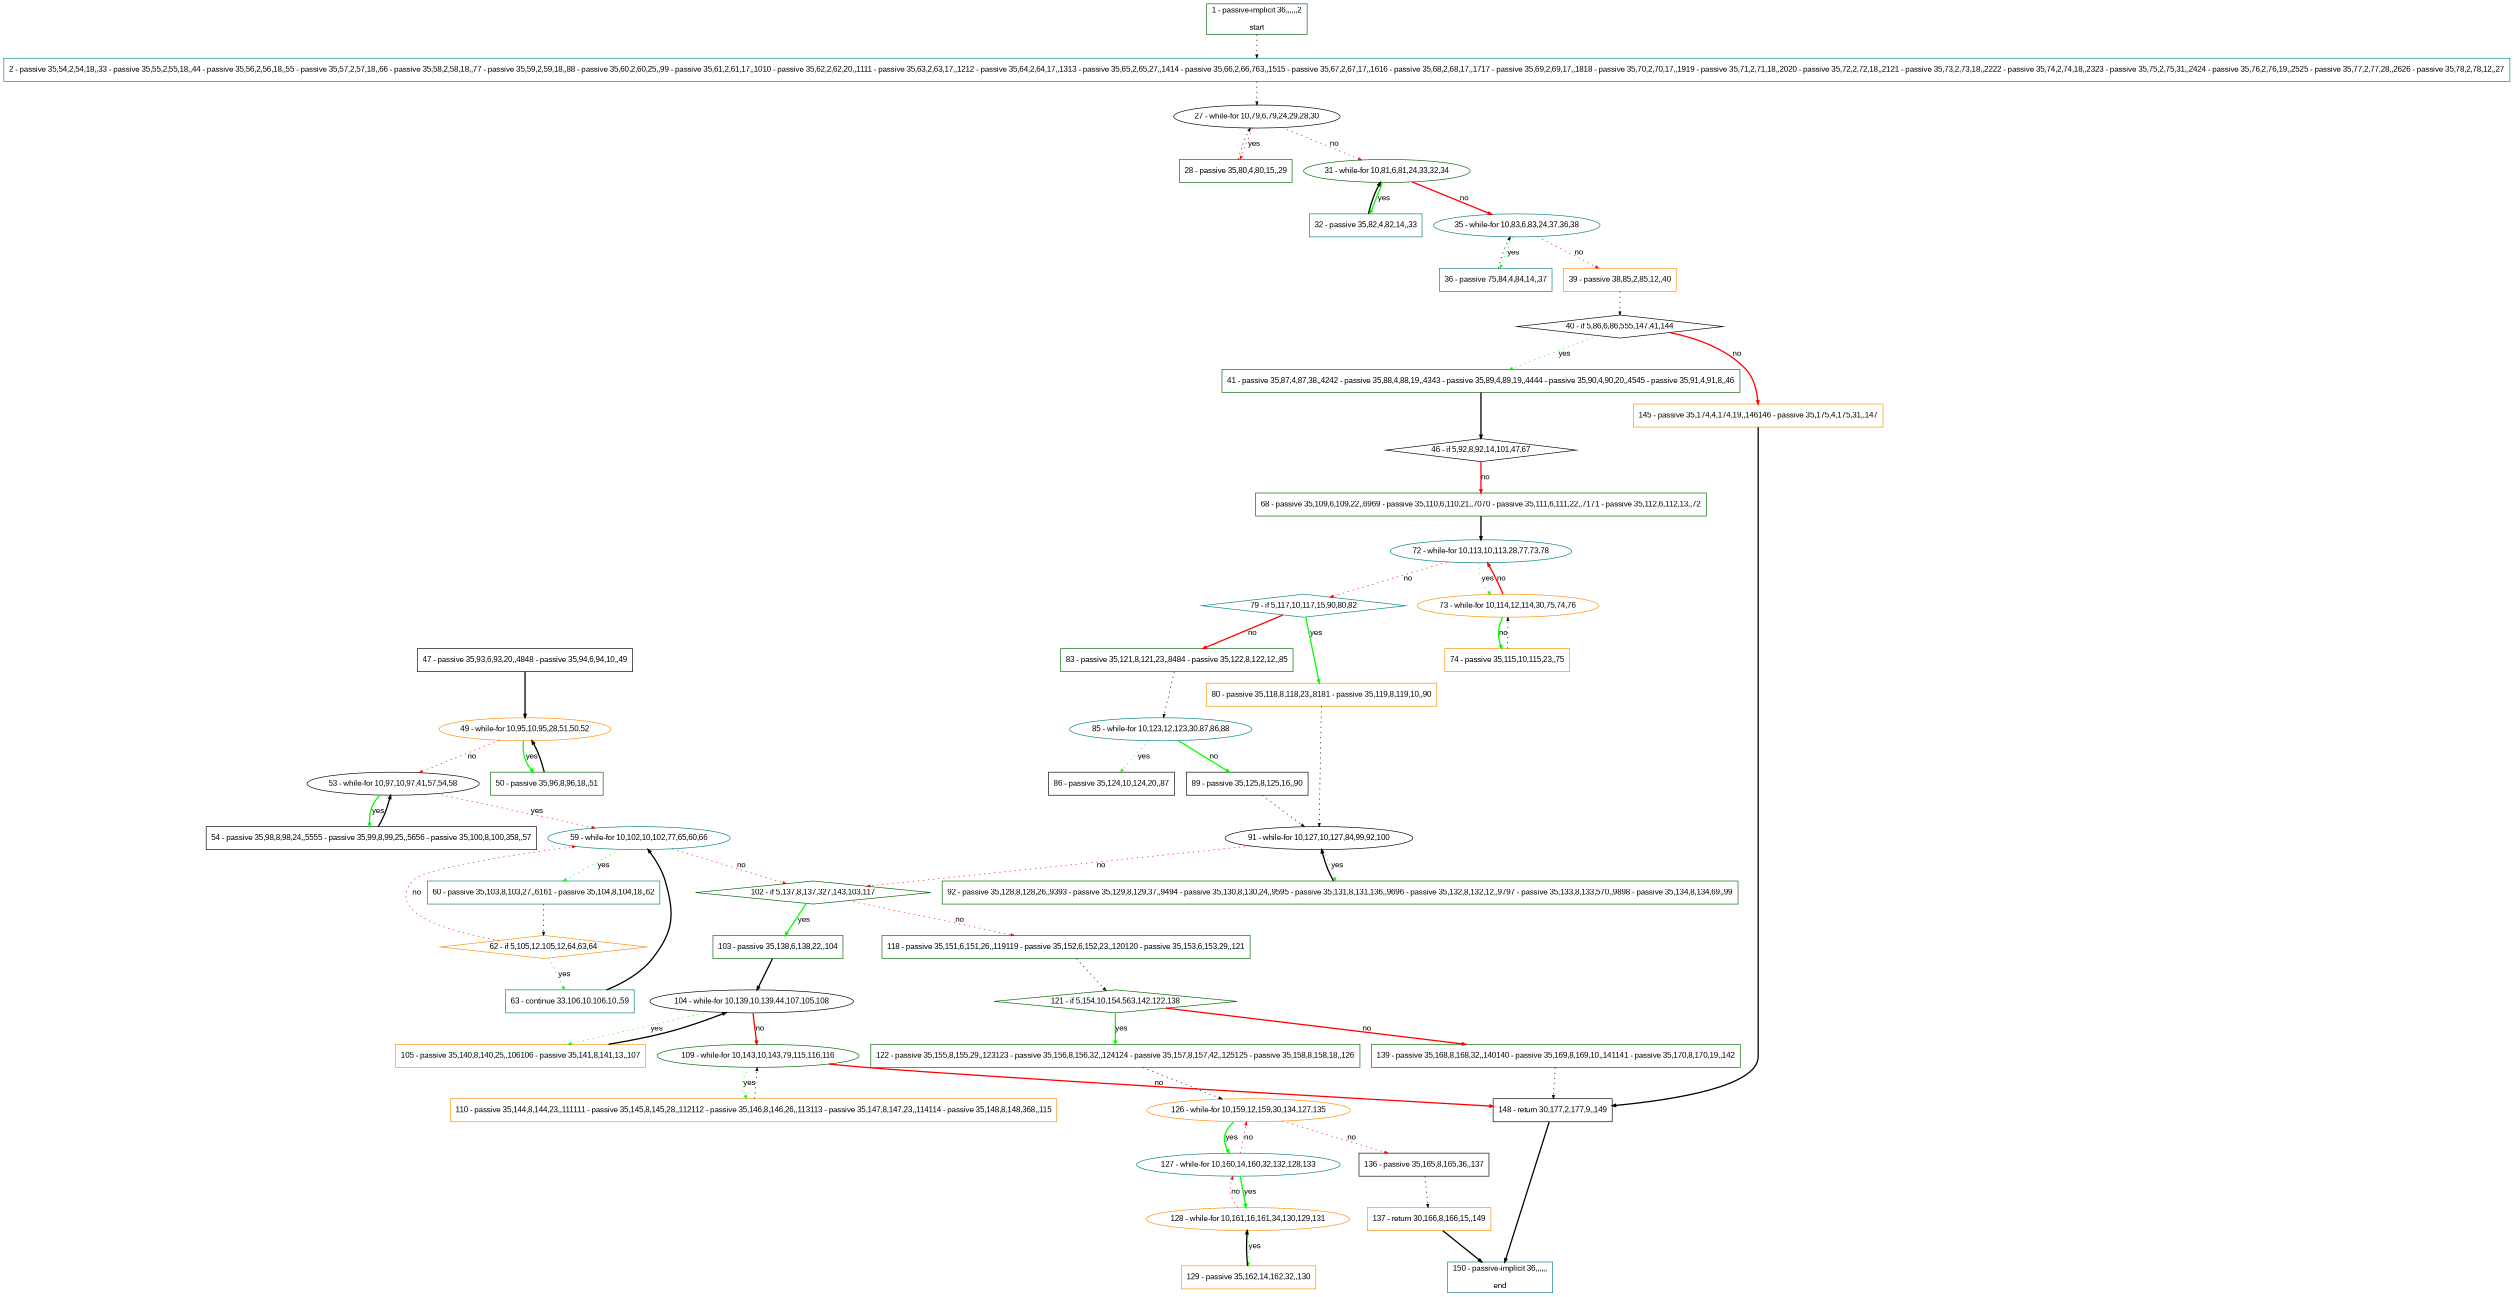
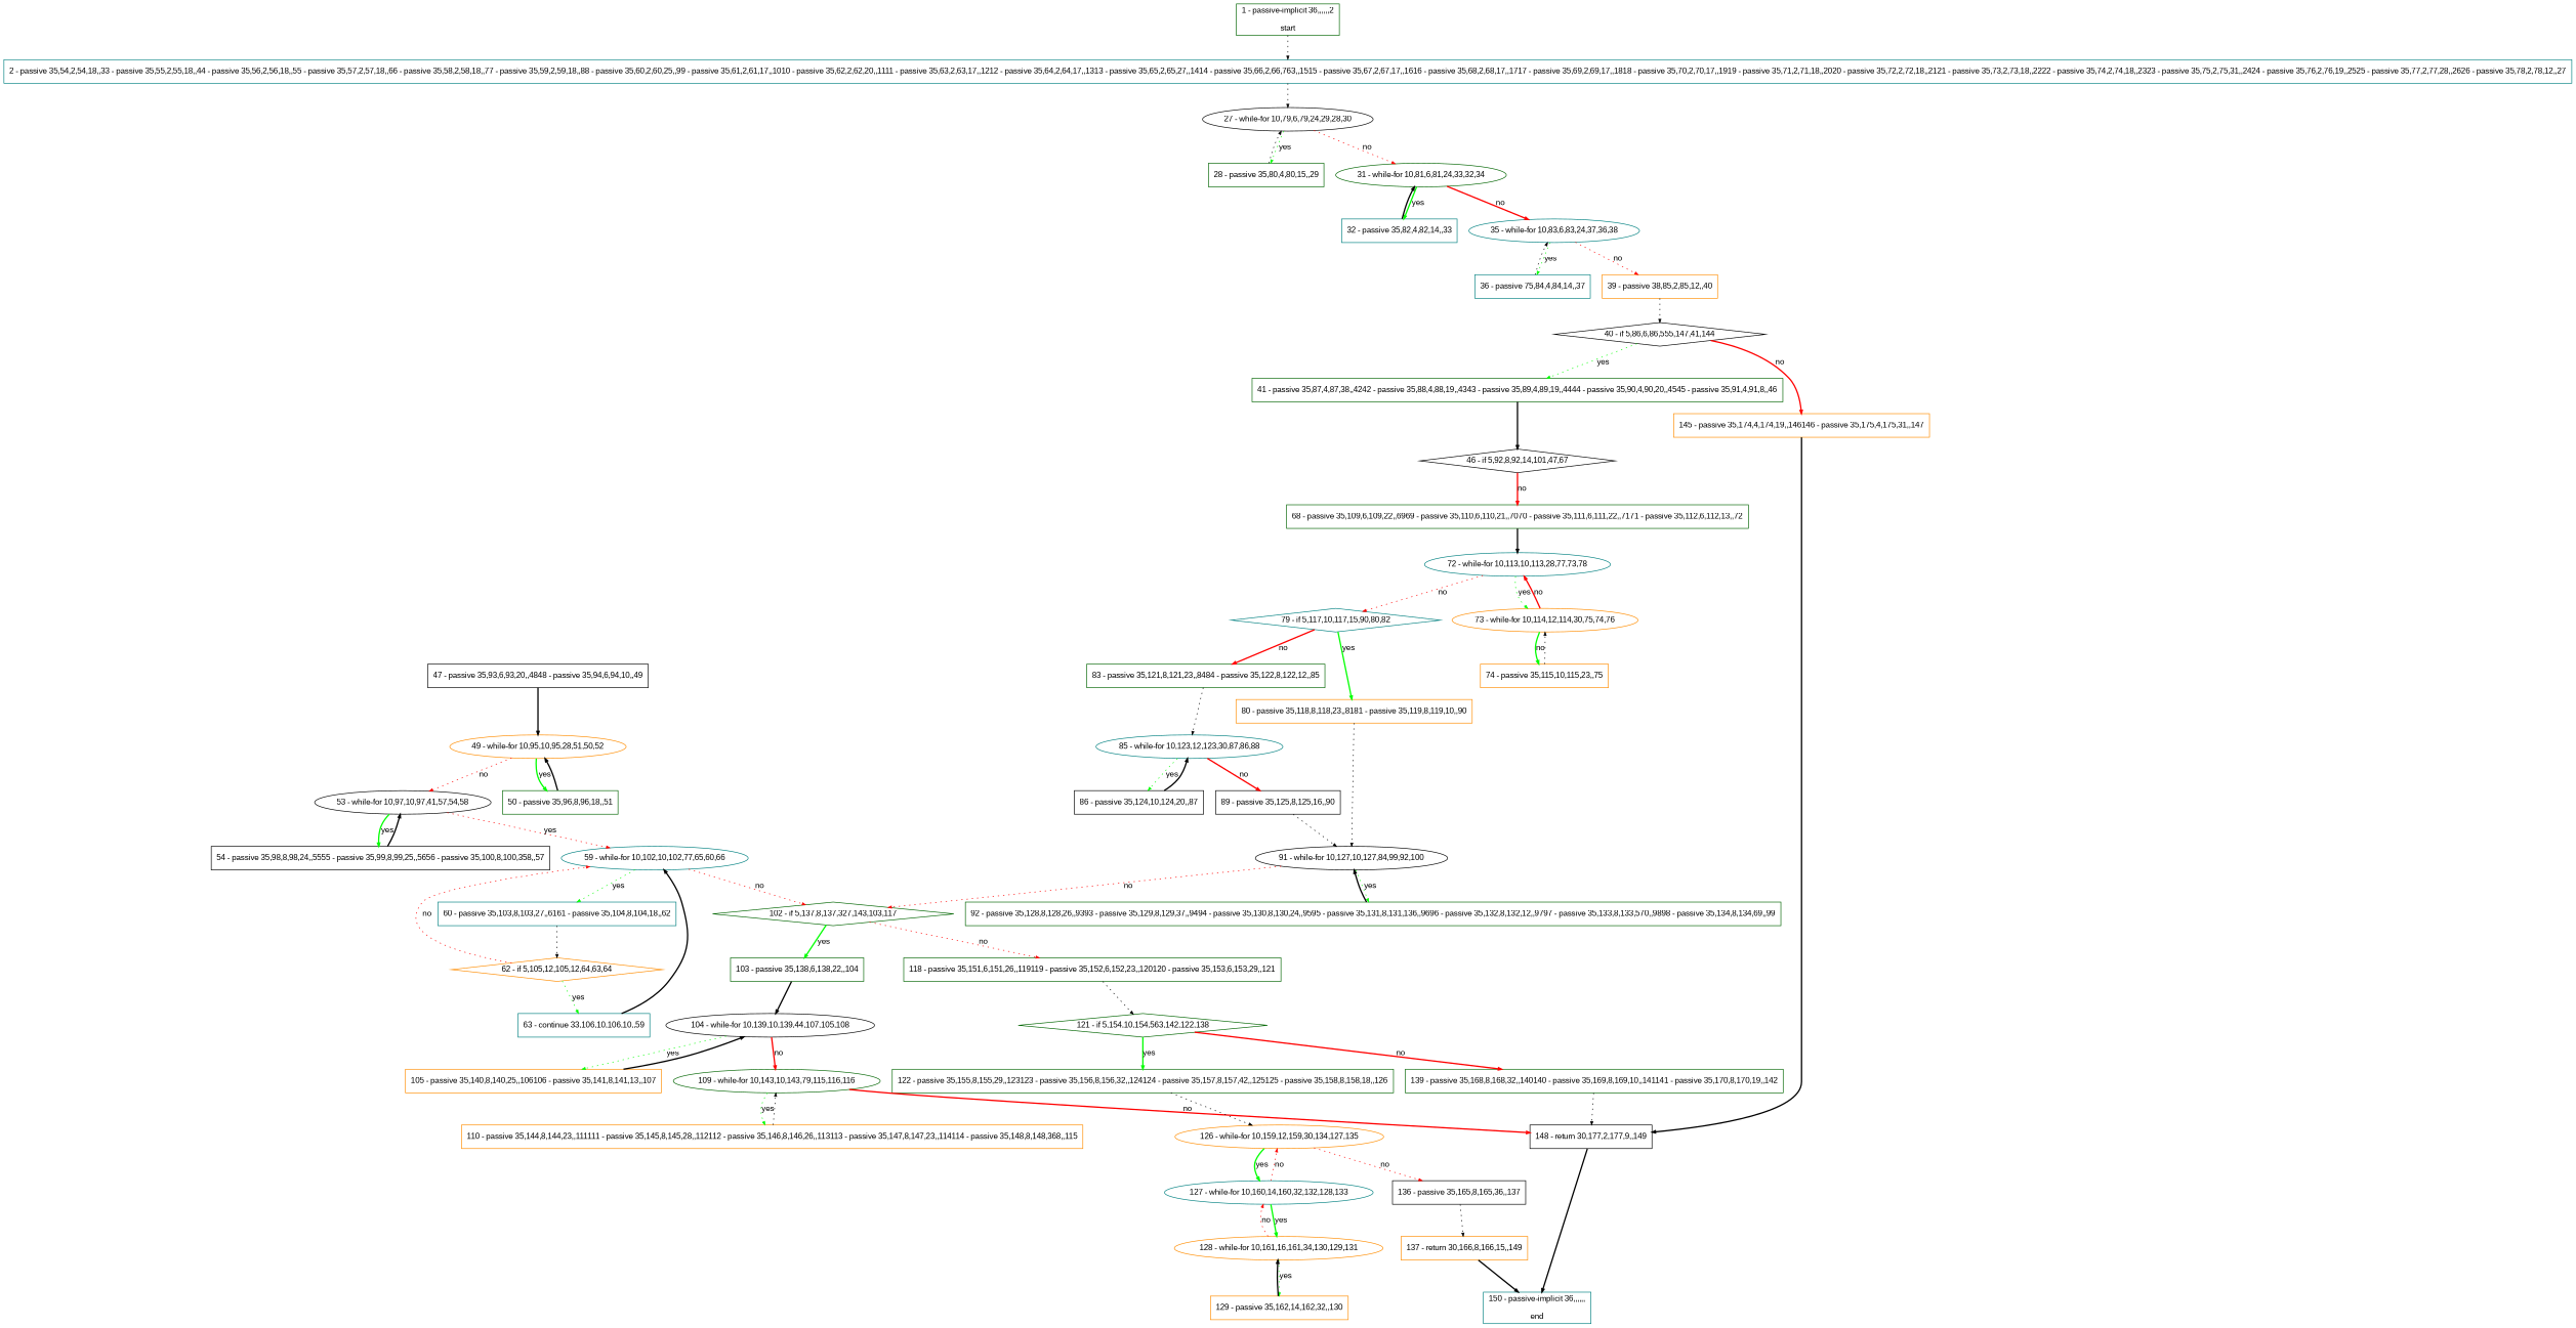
  digraph {
    bgcolor=white
    compound=true
    fillcolor="#FFFFCC"
    fontname=Arial
    fontsize=12
    pack=true
    packmode=clust
    style="rounded,filled"
    node [color=darkgreen compound=true fillcolor="#ffffff" fixedsize=false fontname=Arial fontsize=12 node_initialized=no shape=box style=filled]
    edge [arrowhead=normal arrowsize=0.5 arrowtail=none color="#000000" compound=true dir=forward fontcolor=black fontname=Arial fontsize=12 style=dotted]
    n1 [color=teal label="2 - passive 35,54,2,54,18,,33 - passive 35,55,2,55,18,,44 - passive 35,56,2,56,18,,55 - passive 35,57,2,57,18,,66 - passive 35,58,2,58,18,,77 - passive 35,59,2,59,18,,88 - passive 35,60,2,60,25,,99 - passive 35,61,2,61,17,,1010 - passive 35,62,2,62,20,,1111 - passive 35,63,2,63,17,,1212 - passive 35,64,2,64,17,,1313 - passive 35,65,2,65,27,,1414 - passive 35,66,2,66,763,,1515 - passive 35,67,2,67,17,,1616 - passive 35,68,2,68,17,,1717 - passive 35,69,2,69,17,,1818 - passive 35,70,2,70,17,,1919 - passive 35,71,2,71,18,,2020 - passive 35,72,2,72,18,,2121 - passive 35,73,2,73,18,,2222 - passive 35,74,2,74,18,,2323 - passive 35,75,2,75,31,,2424 - passive 35,76,2,76,19,,2525 - passive 35,77,2,77,28,,2626 - passive 35,78,2,78,12,,27"]
    n2 [color=black label="27 - while-for 10,79,6,79,24,29,28,30" shape=oval]
    n3 [label="28 - passive 35,80,4,80,15,,29"]
    n4 [label="31 - while-for 10,81,6,81,24,33,32,34" shape=oval]
    n5 [label="1 - passive-implicit 36,,,,,,2\n\nstart"]
    n6 [color=teal label="32 - passive 35,82,4,82,14,,33"]
    n7 [color=teal label="35 - while-for 10,83,6,83,24,37,36,38" shape=oval]
    n8 [color=teal label="36 - passive 75,84,4,84,14,,37"]
    n9 [color=darkorange label="39 - passive 38,85,2,85,12,,40"]
    n10 [color=black label="40 - if 5,86,6,86,555,147,41,144" shape=diamond]
    n11 [label="41 - passive 35,87,4,87,38,,4242 - passive 35,88,4,88,19,,4343 - passive 35,89,4,89,19,,4444 - passive 35,90,4,90,20,,4545 - passive 35,91,4,91,8,,46"]
    n12 [color=darkorange label="145 - passive 35,174,4,174,19,,146146 - passive 35,175,4,175,31,,147"]
    n13 [color=black label="46 - if 5,92,8,92,14,101,47,67" shape=diamond]
    n14 [color=black label="148 - return 30,177,2,177,9,,149"]
    n15 [label="68 - passive 35,109,6,109,22,,6969 - passive 35,110,6,110,21,,7070 - passive 35,111,6,111,22,,7171 - passive 35,112,6,112,13,,72"]
    n16 [color=teal label="150 - passive-implicit 36,,,,,,\n\nend"]
    n17 [color=black label="47 - passive 35,93,6,93,20,,4848 - passive 35,94,6,94,10,,49"]
    n18 [color=darkorange label="49 - while-for 10,95,10,95,28,51,50,52" shape=oval]
    n19 [color=teal label="72 - while-for 10,113,10,113,28,77,73,78" shape=oval]
    n20 [label="50 - passive 35,96,8,96,18,,51"]
    n21 [color=black label="53 - while-for 10,97,10,97,41,57,54,58" shape=oval]
    n22 [color=darkorange label="73 - while-for 10,114,12,114,30,75,74,76" shape=oval]
    n23 [color=teal label="79 - if 5,117,10,117,15,90,80,82" shape=diamond]
    n24 [color=black label="54 - passive 35,98,8,98,24,,5555 - passive 35,99,8,99,25,,5656 - passive 35,100,8,100,358,,57"]
    n25 [color=teal label="59 - while-for 10,102,10,102,77,65,60,66" shape=oval]
    n26 [color=teal label="60 - passive 35,103,8,103,27,,6161 - passive 35,104,8,104,18,,62"]
    n27 [label="102 - if 5,137,8,137,327,143,103,117" shape=diamond]
    n28 [color=darkorange label="62 - if 5,105,12,105,12,64,63,64" shape=diamond]
    n29 [label="103 - passive 35,138,6,138,22,,104"]
    n30 [label="118 - passive 35,151,6,151,26,,119119 - passive 35,152,6,152,23,,120120 - passive 35,153,6,153,29,,121"]
    n31 [color=teal label="63 - continue 33,106,10,106,10,,59"]
    n32 [color=black label="104 - while-for 10,139,10,139,44,107,105,108" shape=oval]
    n33 [label="121 - if 5,154,10,154,563,142,122,138" shape=diamond]
    n34 [color=darkorange label="74 - passive 35,115,10,115,23,,75"]
    n35 [color=darkorange label="80 - passive 35,118,8,118,23,,8181 - passive 35,119,8,119,10,,90"]
    n36 [label="83 - passive 35,121,8,121,23,,8484 - passive 35,122,8,122,12,,85"]
    n37 [color=black label="91 - while-for 10,127,10,127,84,99,92,100" shape=oval]
    n38 [color=teal label="85 - while-for 10,123,12,123,30,87,86,88" shape=oval]
    n39 [label="92 - passive 35,128,8,128,26,,9393 - passive 35,129,8,129,37,,9494 - passive 35,130,8,130,24,,9595 - passive 35,131,8,131,136,,9696 - passive 35,132,8,132,12,,9797 - passive 35,133,8,133,570,,9898 - passive 35,134,8,134,69,,99"]
    n40 [color=black label="86 - passive 35,124,10,124,20,,87"]
    n41 [color=black label="89 - passive 35,125,8,125,16,,90"]
    n42 [color=darkorange label="105 - passive 35,140,8,140,25,,106106 - passive 35,141,8,141,13,,107"]
    n43 [label="109 - while-for 10,143,10,143,79,115,116,116" shape=oval]
    n44 [label="122 - passive 35,155,8,155,29,,123123 - passive 35,156,8,156,32,,124124 - passive 35,157,8,157,42,,125125 - passive 35,158,8,158,18,,126"]
    n45 [label="139 - passive 35,168,8,168,32,,140140 - passive 35,169,8,169,10,,141141 - passive 35,170,8,170,19,,142"]
    n46 [color=darkorange label="110 - passive 35,144,8,144,23,,111111 - passive 35,145,8,145,28,,112112 - passive 35,146,8,146,26,,113113 - passive 35,147,8,147,23,,114114 - passive 35,148,8,148,368,,115"]
    n47 [color=darkorange label="126 - while-for 10,159,12,159,30,134,127,135" shape=oval]
    n48 [color=teal label="127 - while-for 10,160,14,160,32,132,128,133" shape=oval]
    n49 [color=black label="136 - passive 35,165,8,165,36,,137"]
    n50 [color=darkorange label="128 - while-for 10,161,16,161,34,130,129,131" shape=oval]
    n51 [color=darkorange label="137 - return 30,166,8,166,15,,149"]
    n52 [color=darkorange label="129 - passive 35,162,14,162,32,,130"]
    n1 -> n2
-   n2 -> n3 [color="#ff0000" label=yes]
+   n2 -> n3 [color="#00ff00" label=yes]
    n2 -> n4 [color="#ff0000" label=no]
    n3 -> n2
    n4 -> n6 [color="#00ff00" label=yes style=bold]
    n4 -> n7 [color="#ff0000" label=no style=bold]
    n5 -> n1
    n6 -> n4 [style=bold]
    n7 -> n8 [color="#00ff00" label=yes]
    n7 -> n9 [color="#ff0000" label=no]
    n8 -> n7
    n9 -> n10
    n10 -> n11 [color="#00ff00" label=yes]
    n10 -> n12 [color="#ff0000" label=no style=bold]
    n11 -> n13 [style=bold]
    n12 -> n14 [style=bold]
    n13 -> n15 [color="#ff0000" label=no style=bold]
    n14 -> n16 [style=bold]
    n15 -> n19 [style=bold]
    n17 -> n18 [style=bold]
    n18 -> n20 [color="#00ff00" label=yes style=bold]
    n18 -> n21 [color="#ff0000" label=no]
    n19 -> n22 [color="#00ff00" label=yes]
    n19 -> n23 [color="#ff0000" label=no]
    n20 -> n18 [style=bold]
    n21 -> n24 [color="#00ff00" label=yes style=bold]
    n21 -> n25 [color="#ff0000" label=yes]
    n22 -> n19 [color="#ff0000" label=no style=bold]
    n22 -> n34 [color="#00ff00" label=no style=bold]
    n23 -> n35 [color="#00ff00" label=yes style=bold]
    n23 -> n36 [color="#ff0000" label=no style=bold]
    n24 -> n21 [style=bold]
    n25 -> n26 [color="#00ff00" label=yes]
    n25 -> n27 [color="#ff0000" label=no]
    n26 -> n28
    n27 -> n29 [color="#00ff00" label=yes style=bold]
    n27 -> n30 [color="#ff0000" label=no]
    n28 -> n25 [color="#ff0000" label=no]
    n28 -> n31 [color="#00ff00" label=yes]
    n29 -> n32 [style=bold]
    n30 -> n33
    n31 -> n25 [style=bold]
    n32 -> n42 [color="#00ff00" label=yes]
    n32 -> n43 [color="#ff0000" label=no style=bold]
    n33 -> n44 [color="#00ff00" label=yes style=bold]
    n33 -> n45 [color="#ff0000" label=no style=bold]
    n34 -> n22
    n35 -> n37
    n36 -> n38
    n37 -> n27 [color="#ff0000" label=no]
    n37 -> n39 [color="#00ff00" label=yes]
    n38 -> n40 [color="#00ff00" label=yes]
-   n38 -> n41 [color="#00ff00" label=no style=bold]
+   n38 -> n41 [color="#ff0000" label=no style=bold]
    n39 -> n37 [style=bold]
+   n40 -> n38 [style=bold]
    n41 -> n37
    n42 -> n32 [style=bold]
    n43 -> n14 [color="#ff0000" label=no style=bold]
    n43 -> n46 [color="#00ff00" label=yes]
    n44 -> n47
    n45 -> n14
    n46 -> n43
    n47 -> n48 [color="#00ff00" label=yes style=bold]
    n47 -> n49 [color="#ff0000" label=no]
    n48 -> n47 [color="#ff0000" label=no]
    n48 -> n50 [color="#00ff00" label=yes style=bold]
    n49 -> n51
    n50 -> n48 [color="#ff0000" label=no]
    n50 -> n52 [color="#00ff00" label=yes]
    n51 -> n16 [style=bold]
    n52 -> n50 [style=bold]
  }
